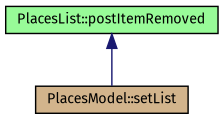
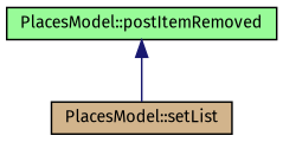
  digraph {
    rankdir=TB
    fontname="Fira Sans"
    node [color=black fontname="Fira Sans" fontsize=10 shape=record style=filled]
-   n1 [fillcolor=palegreen fontcolor=black height=0.2 label="PlacesList::postItemRemoved" width=0.4]
+   n1 [fillcolor=palegreen fontcolor=black height=0.2 label="PlacesModel::postItemRemoved" width=0.4]
    n2 [fillcolor=tan height=0.2 label="PlacesModel::setList" width=0.4]
    n1 -> n2 [color=midnightblue dir=back fontname="Fira Sans" fontsize=10 labelfontname=Helvetica labelfontsize=10 style=solid]
  }
